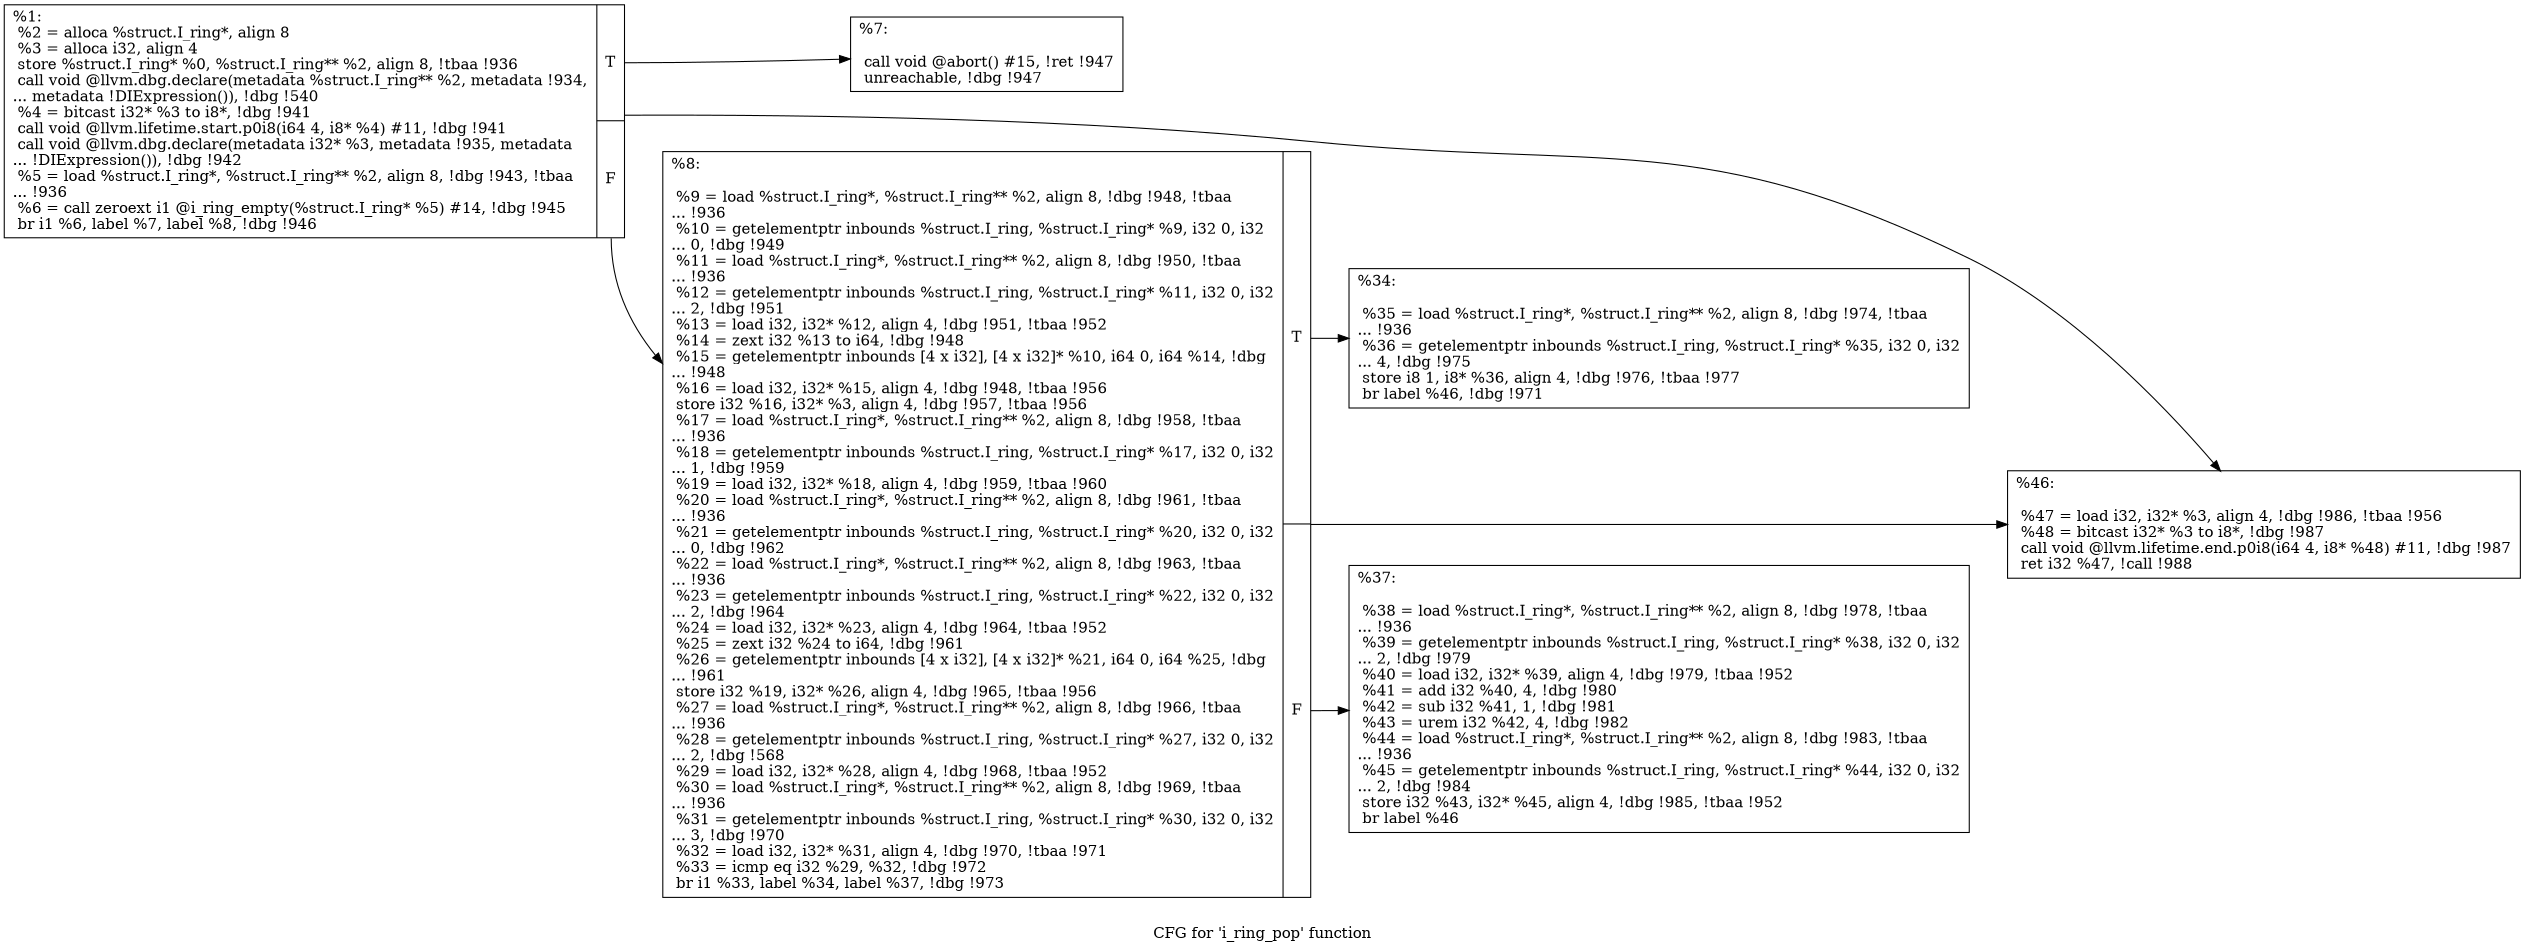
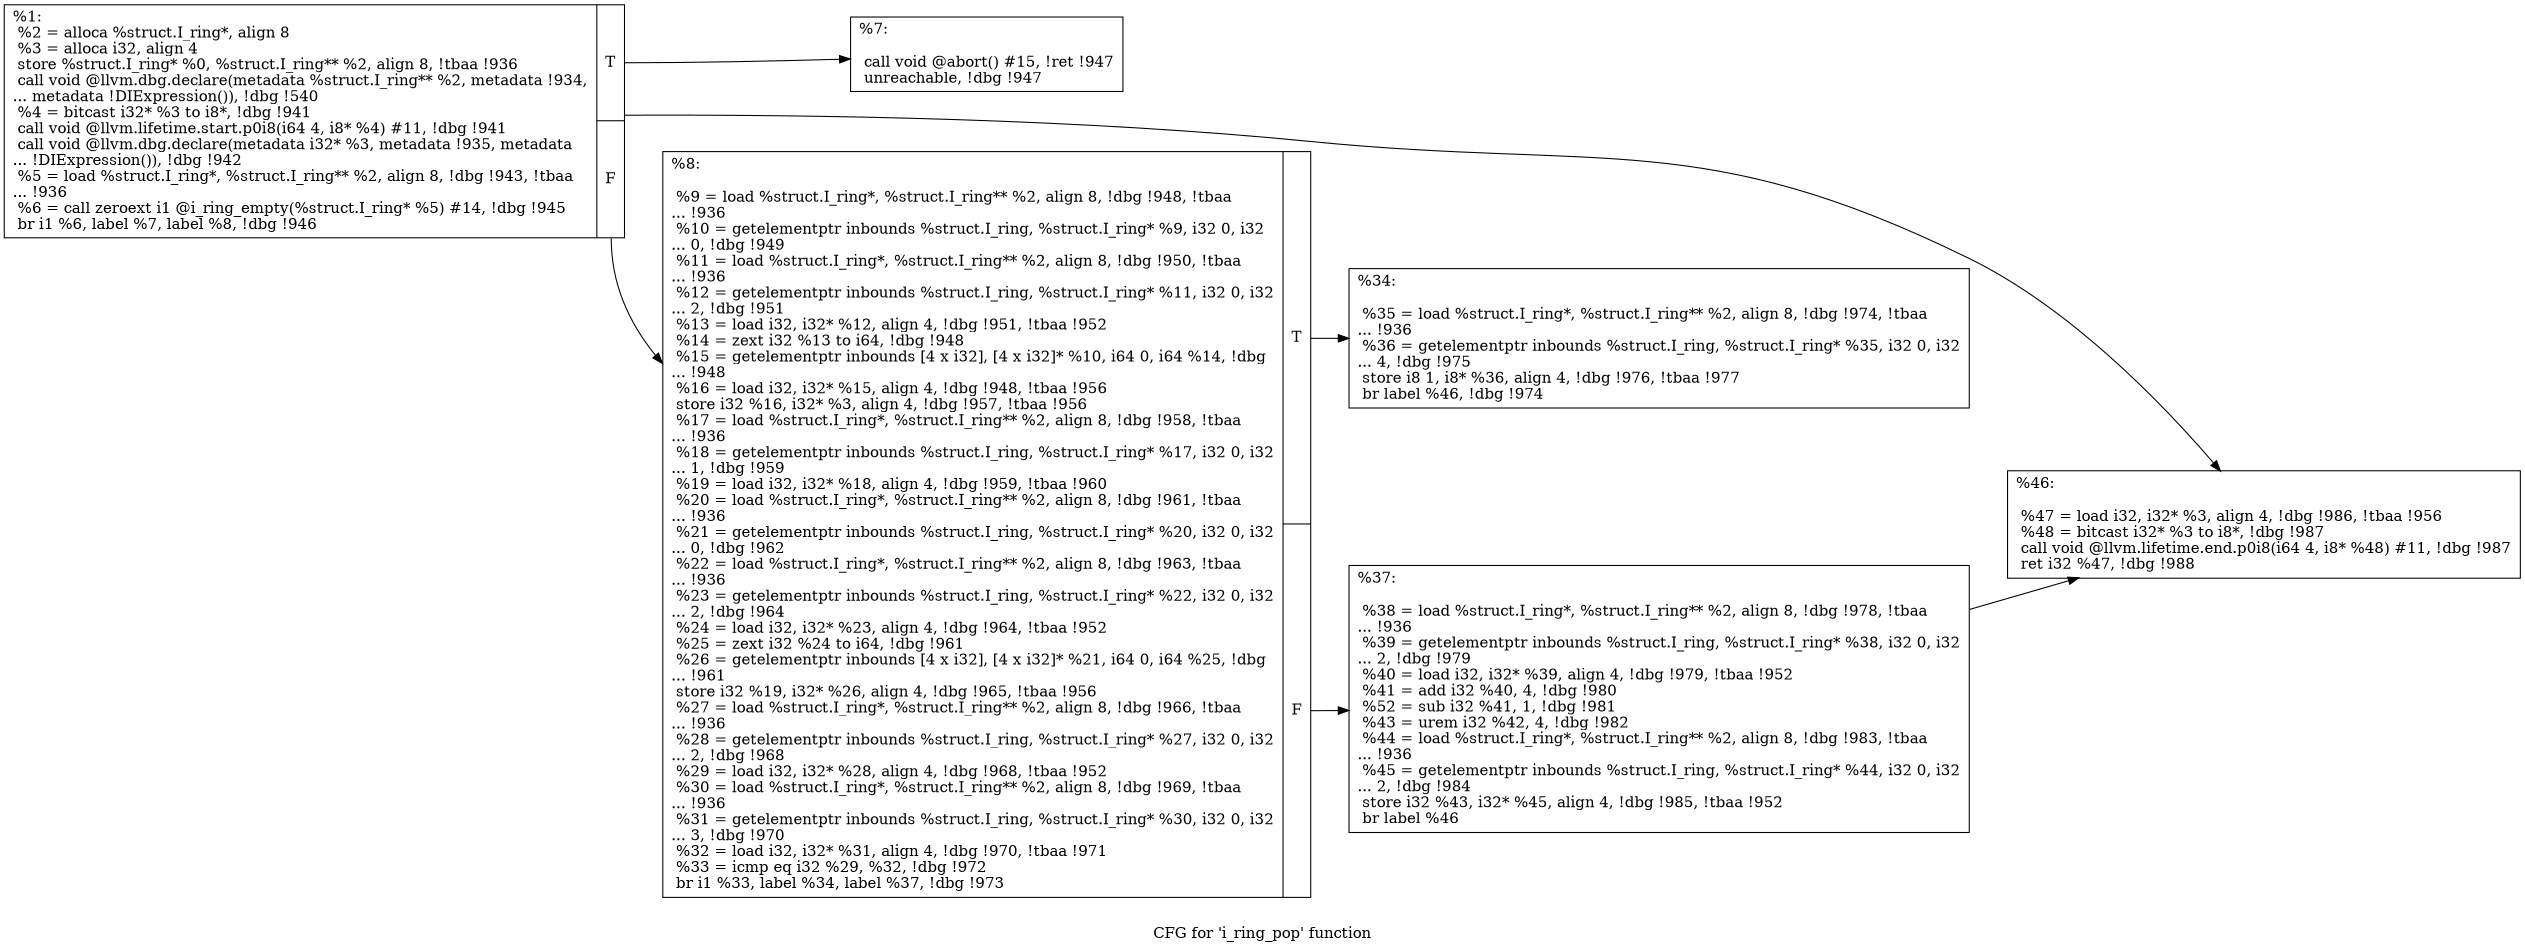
  digraph {
    label="CFG for 'i_ring_pop' function"
    rankdir=LR
    node [shape=record]
    n1 [label="{%1:\l  %2 = alloca %struct.I_ring*, align 8\l  %3 = alloca i32, align 4\l  store %struct.I_ring* %0, %struct.I_ring** %2, align 8, !tbaa !936\l  call void @llvm.dbg.declare(metadata %struct.I_ring** %2, metadata !934,\l... metadata !DIExpression()), !dbg !540\l  %4 = bitcast i32* %3 to i8*, !dbg !941\l  call void @llvm.lifetime.start.p0i8(i64 4, i8* %4) #11, !dbg !941\l  call void @llvm.dbg.declare(metadata i32* %3, metadata !935, metadata\l... !DIExpression()), !dbg !942\l  %5 = load %struct.I_ring*, %struct.I_ring** %2, align 8, !dbg !943, !tbaa\l... !936\l  %6 = call zeroext i1 @i_ring_empty(%struct.I_ring* %5) #14, !dbg !945\l  br i1 %6, label %7, label %8, !dbg !946\l|{<s0>T|<s1>F}}"]
    n2 [label="{%7:\l\l  call void @abort() #15, !ret !947\l  unreachable, !dbg !947\l}"]
-   n3 [label="{%8:\l\l  %9 = load %struct.I_ring*, %struct.I_ring** %2, align 8, !dbg !948, !tbaa\l... !936\l  %10 = getelementptr inbounds %struct.I_ring, %struct.I_ring* %9, i32 0, i32\l... 0, !dbg !949\l  %11 = load %struct.I_ring*, %struct.I_ring** %2, align 8, !dbg !950, !tbaa\l... !936\l  %12 = getelementptr inbounds %struct.I_ring, %struct.I_ring* %11, i32 0, i32\l... 2, !dbg !951\l  %13 = load i32, i32* %12, align 4, !dbg !951, !tbaa !952\l  %14 = zext i32 %13 to i64, !dbg !948\l  %15 = getelementptr inbounds [4 x i32], [4 x i32]* %10, i64 0, i64 %14, !dbg\l... !948\l  %16 = load i32, i32* %15, align 4, !dbg !948, !tbaa !956\l  store i32 %16, i32* %3, align 4, !dbg !957, !tbaa !956\l  %17 = load %struct.I_ring*, %struct.I_ring** %2, align 8, !dbg !958, !tbaa\l... !936\l  %18 = getelementptr inbounds %struct.I_ring, %struct.I_ring* %17, i32 0, i32\l... 1, !dbg !959\l  %19 = load i32, i32* %18, align 4, !dbg !959, !tbaa !960\l  %20 = load %struct.I_ring*, %struct.I_ring** %2, align 8, !dbg !961, !tbaa\l... !936\l  %21 = getelementptr inbounds %struct.I_ring, %struct.I_ring* %20, i32 0, i32\l... 0, !dbg !962\l  %22 = load %struct.I_ring*, %struct.I_ring** %2, align 8, !dbg !963, !tbaa\l... !936\l  %23 = getelementptr inbounds %struct.I_ring, %struct.I_ring* %22, i32 0, i32\l... 2, !dbg !964\l  %24 = load i32, i32* %23, align 4, !dbg !964, !tbaa !952\l  %25 = zext i32 %24 to i64, !dbg !961\l  %26 = getelementptr inbounds [4 x i32], [4 x i32]* %21, i64 0, i64 %25, !dbg\l... !961\l  store i32 %19, i32* %26, align 4, !dbg !965, !tbaa !956\l  %27 = load %struct.I_ring*, %struct.I_ring** %2, align 8, !dbg !966, !tbaa\l... !936\l  %28 = getelementptr inbounds %struct.I_ring, %struct.I_ring* %27, i32 0, i32\l... 2, !dbg !568\l  %29 = load i32, i32* %28, align 4, !dbg !968, !tbaa !952\l  %30 = load %struct.I_ring*, %struct.I_ring** %2, align 8, !dbg !969, !tbaa\l... !936\l  %31 = getelementptr inbounds %struct.I_ring, %struct.I_ring* %30, i32 0, i32\l... 3, !dbg !970\l  %32 = load i32, i32* %31, align 4, !dbg !970, !tbaa !971\l  %33 = icmp eq i32 %29, %32, !dbg !972\l  br i1 %33, label %34, label %37, !dbg !973\l|{<s0>T|<s1>F}}"]
-   n4 [label="{%46:\l\l  %47 = load i32, i32* %3, align 4, !dbg !986, !tbaa !956\l  %48 = bitcast i32* %3 to i8*, !dbg !987\l  call void @llvm.lifetime.end.p0i8(i64 4, i8* %48) #11, !dbg !987\l  ret i32 %47, !call !988\l}"]
-   n5 [label="{%34:\l\l  %35 = load %struct.I_ring*, %struct.I_ring** %2, align 8, !dbg !974, !tbaa\l... !936\l  %36 = getelementptr inbounds %struct.I_ring, %struct.I_ring* %35, i32 0, i32\l... 4, !dbg !975\l  store i8 1, i8* %36, align 4, !dbg !976, !tbaa !977\l  br label %46, !dbg !971\l}"]
-   n6 [label="{%37:\l\l  %38 = load %struct.I_ring*, %struct.I_ring** %2, align 8, !dbg !978, !tbaa\l... !936\l  %39 = getelementptr inbounds %struct.I_ring, %struct.I_ring* %38, i32 0, i32\l... 2, !dbg !979\l  %40 = load i32, i32* %39, align 4, !dbg !979, !tbaa !952\l  %41 = add i32 %40, 4, !dbg !980\l  %42 = sub i32 %41, 1, !dbg !981\l  %43 = urem i32 %42, 4, !dbg !982\l  %44 = load %struct.I_ring*, %struct.I_ring** %2, align 8, !dbg !983, !tbaa\l... !936\l  %45 = getelementptr inbounds %struct.I_ring, %struct.I_ring* %44, i32 0, i32\l... 2, !dbg !984\l  store i32 %43, i32* %45, align 4, !dbg !985, !tbaa !952\l  br label %46\l}"]
+   n3 [label="{%8:\l\l  %9 = load %struct.I_ring*, %struct.I_ring** %2, align 8, !dbg !948, !tbaa\l... !936\l  %10 = getelementptr inbounds %struct.I_ring, %struct.I_ring* %9, i32 0, i32\l... 0, !dbg !949\l  %11 = load %struct.I_ring*, %struct.I_ring** %2, align 8, !dbg !950, !tbaa\l... !936\l  %12 = getelementptr inbounds %struct.I_ring, %struct.I_ring* %11, i32 0, i32\l... 2, !dbg !951\l  %13 = load i32, i32* %12, align 4, !dbg !951, !tbaa !952\l  %14 = zext i32 %13 to i64, !dbg !948\l  %15 = getelementptr inbounds [4 x i32], [4 x i32]* %10, i64 0, i64 %14, !dbg\l... !948\l  %16 = load i32, i32* %15, align 4, !dbg !948, !tbaa !956\l  store i32 %16, i32* %3, align 4, !dbg !957, !tbaa !956\l  %17 = load %struct.I_ring*, %struct.I_ring** %2, align 8, !dbg !958, !tbaa\l... !936\l  %18 = getelementptr inbounds %struct.I_ring, %struct.I_ring* %17, i32 0, i32\l... 1, !dbg !959\l  %19 = load i32, i32* %18, align 4, !dbg !959, !tbaa !960\l  %20 = load %struct.I_ring*, %struct.I_ring** %2, align 8, !dbg !961, !tbaa\l... !936\l  %21 = getelementptr inbounds %struct.I_ring, %struct.I_ring* %20, i32 0, i32\l... 0, !dbg !962\l  %22 = load %struct.I_ring*, %struct.I_ring** %2, align 8, !dbg !963, !tbaa\l... !936\l  %23 = getelementptr inbounds %struct.I_ring, %struct.I_ring* %22, i32 0, i32\l... 2, !dbg !964\l  %24 = load i32, i32* %23, align 4, !dbg !964, !tbaa !952\l  %25 = zext i32 %24 to i64, !dbg !961\l  %26 = getelementptr inbounds [4 x i32], [4 x i32]* %21, i64 0, i64 %25, !dbg\l... !961\l  store i32 %19, i32* %26, align 4, !dbg !965, !tbaa !956\l  %27 = load %struct.I_ring*, %struct.I_ring** %2, align 8, !dbg !966, !tbaa\l... !936\l  %28 = getelementptr inbounds %struct.I_ring, %struct.I_ring* %27, i32 0, i32\l... 2, !dbg !968\l  %29 = load i32, i32* %28, align 4, !dbg !968, !tbaa !952\l  %30 = load %struct.I_ring*, %struct.I_ring** %2, align 8, !dbg !969, !tbaa\l... !936\l  %31 = getelementptr inbounds %struct.I_ring, %struct.I_ring* %30, i32 0, i32\l... 3, !dbg !970\l  %32 = load i32, i32* %31, align 4, !dbg !970, !tbaa !971\l  %33 = icmp eq i32 %29, %32, !dbg !972\l  br i1 %33, label %34, label %37, !dbg !973\l|{<s0>T|<s1>F}}"]
+   n4 [label="{%46:\l\l  %47 = load i32, i32* %3, align 4, !dbg !986, !tbaa !956\l  %48 = bitcast i32* %3 to i8*, !dbg !987\l  call void @llvm.lifetime.end.p0i8(i64 4, i8* %48) #11, !dbg !987\l  ret i32 %47, !dbg !988\l}"]
+   n5 [label="{%34:\l\l  %35 = load %struct.I_ring*, %struct.I_ring** %2, align 8, !dbg !974, !tbaa\l... !936\l  %36 = getelementptr inbounds %struct.I_ring, %struct.I_ring* %35, i32 0, i32\l... 4, !dbg !975\l  store i8 1, i8* %36, align 4, !dbg !976, !tbaa !977\l  br label %46, !dbg !974\l}"]
+   n6 [label="{%37:\l\l  %38 = load %struct.I_ring*, %struct.I_ring** %2, align 8, !dbg !978, !tbaa\l... !936\l  %39 = getelementptr inbounds %struct.I_ring, %struct.I_ring* %38, i32 0, i32\l... 2, !dbg !979\l  %40 = load i32, i32* %39, align 4, !dbg !979, !tbaa !952\l  %41 = add i32 %40, 4, !dbg !980\l  %52 = sub i32 %41, 1, !dbg !981\l  %43 = urem i32 %42, 4, !dbg !982\l  %44 = load %struct.I_ring*, %struct.I_ring** %2, align 8, !dbg !983, !tbaa\l... !936\l  %45 = getelementptr inbounds %struct.I_ring, %struct.I_ring* %44, i32 0, i32\l... 2, !dbg !984\l  store i32 %43, i32* %45, align 4, !dbg !985, !tbaa !952\l  br label %46\l}"]
    n1 -> n2 [tailport=s0]
    n1 -> n3 [tailport=s1]
    n1 -> n4
    n3 -> n5 [tailport=s0]
    n3 -> n6 [tailport=s1]
-   n3 -> n4
+   n6 -> n4
  }
